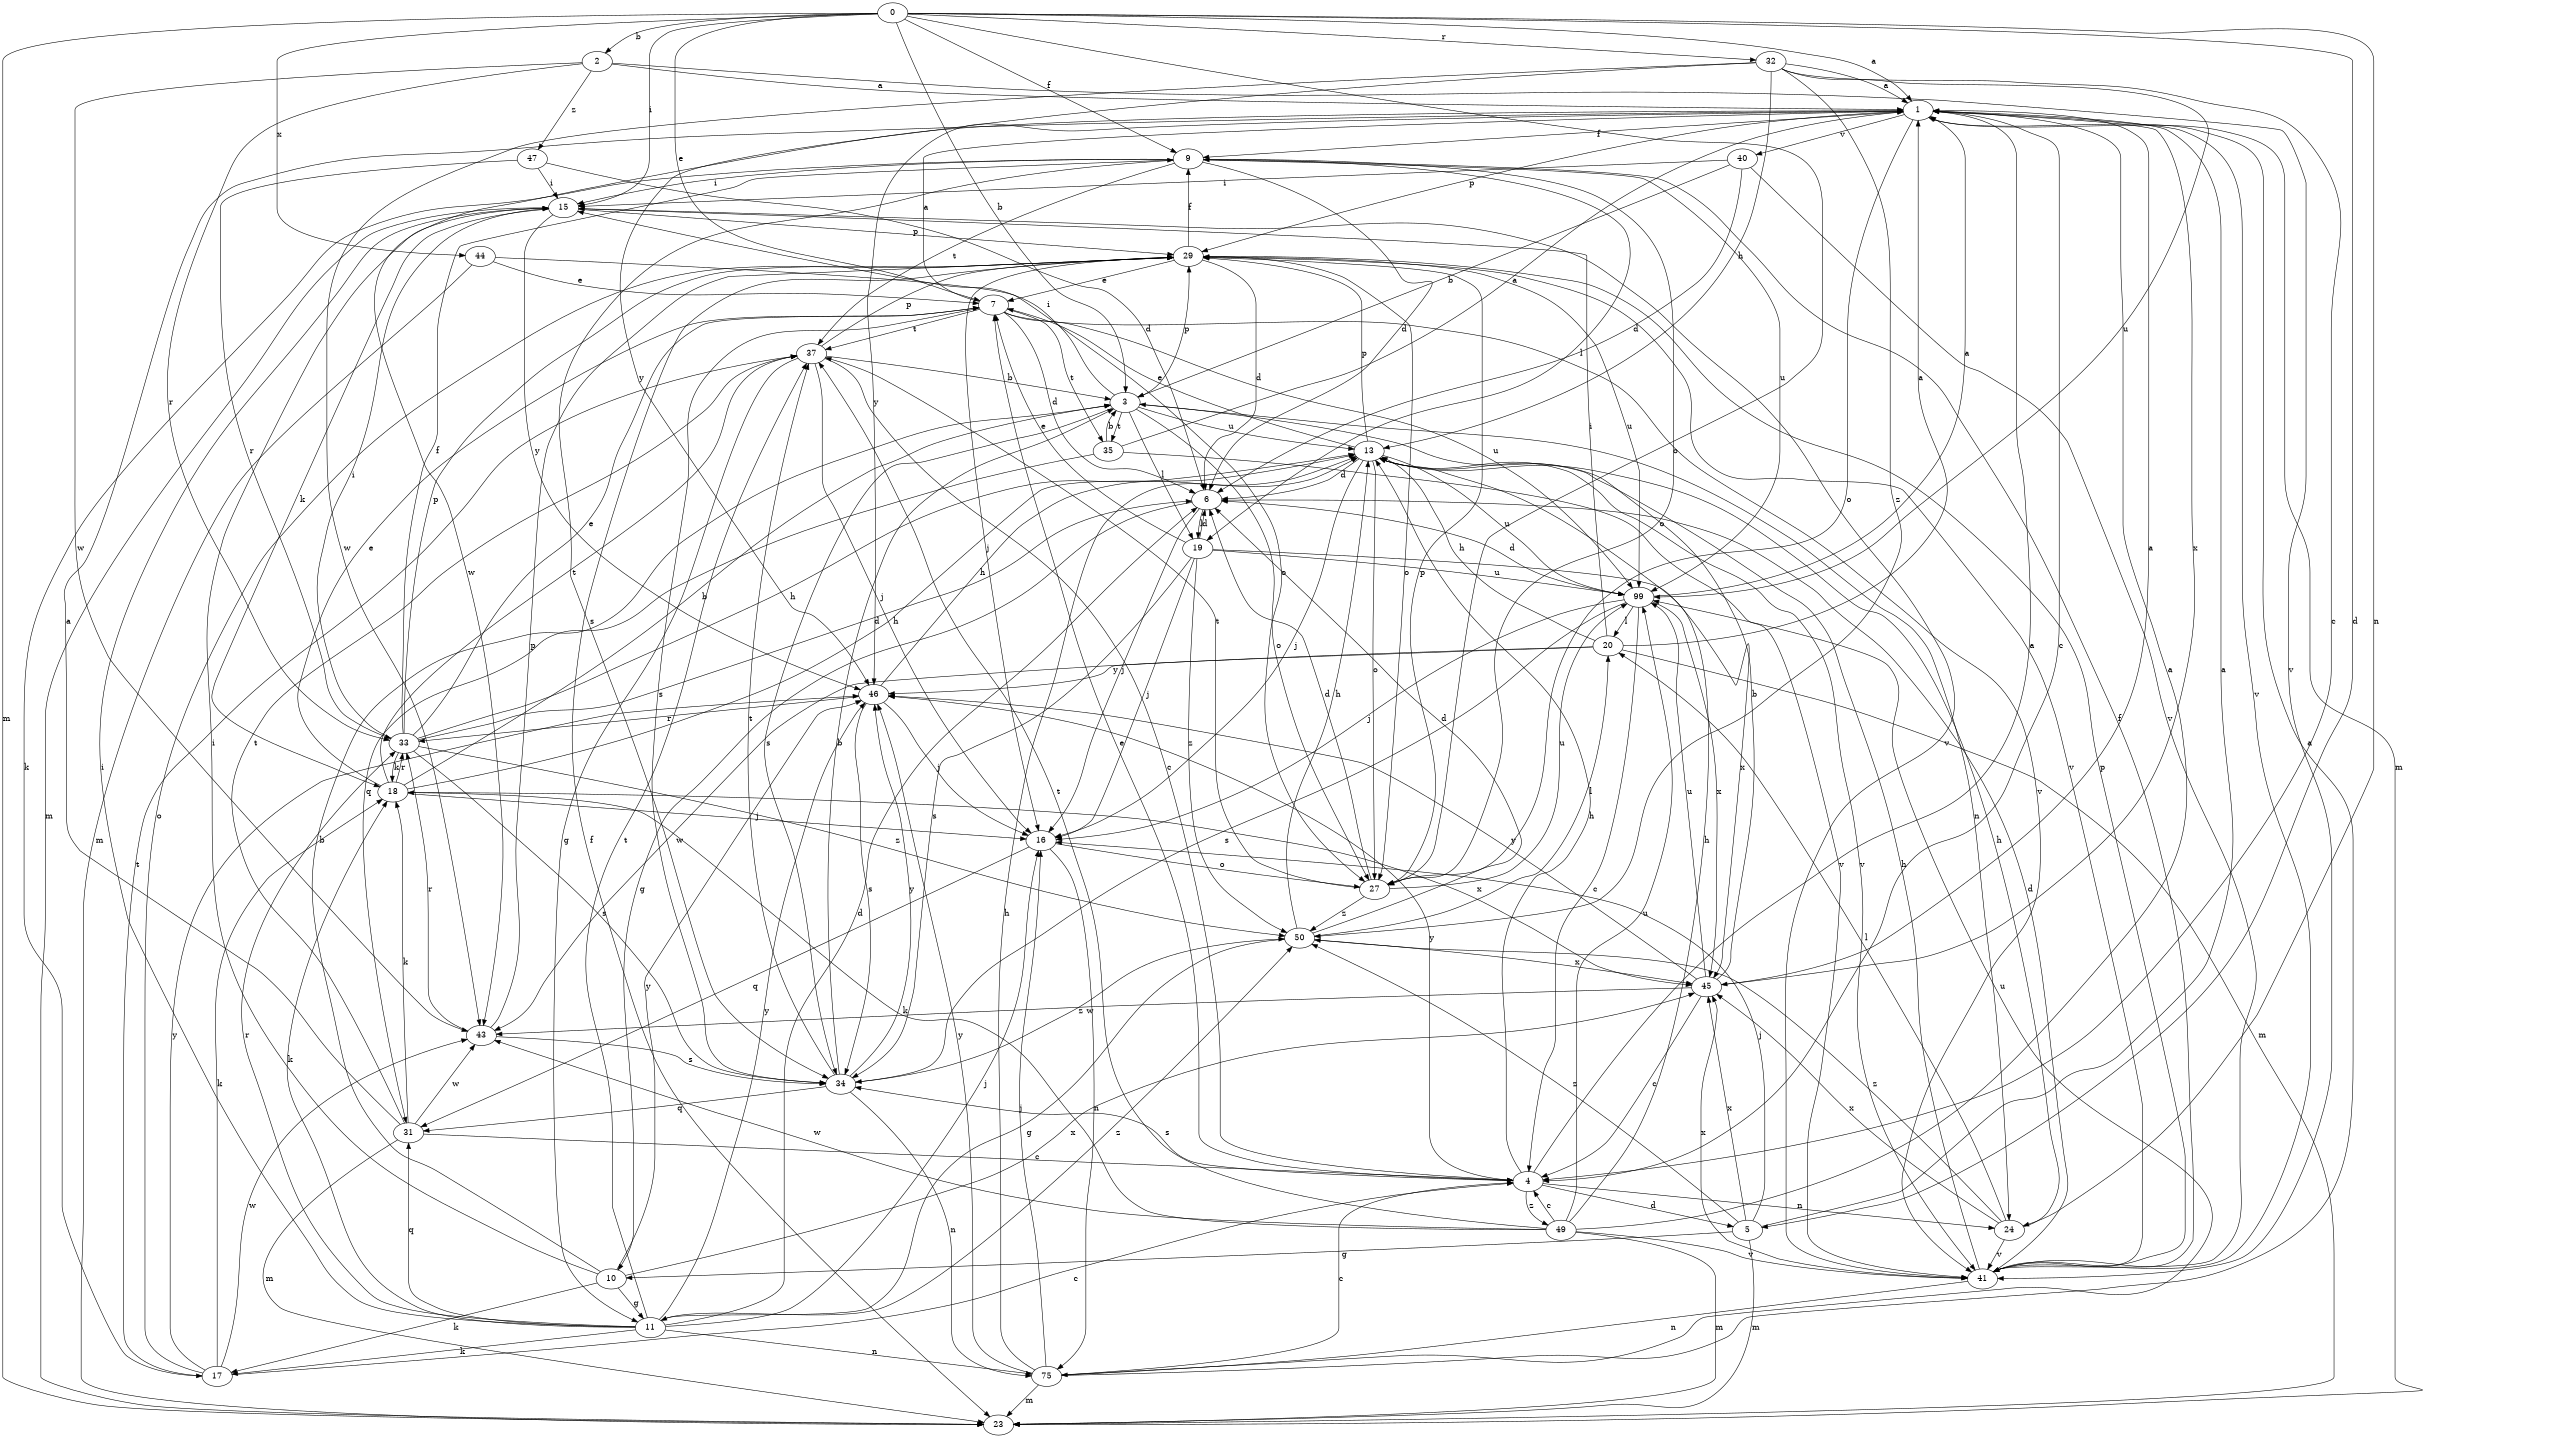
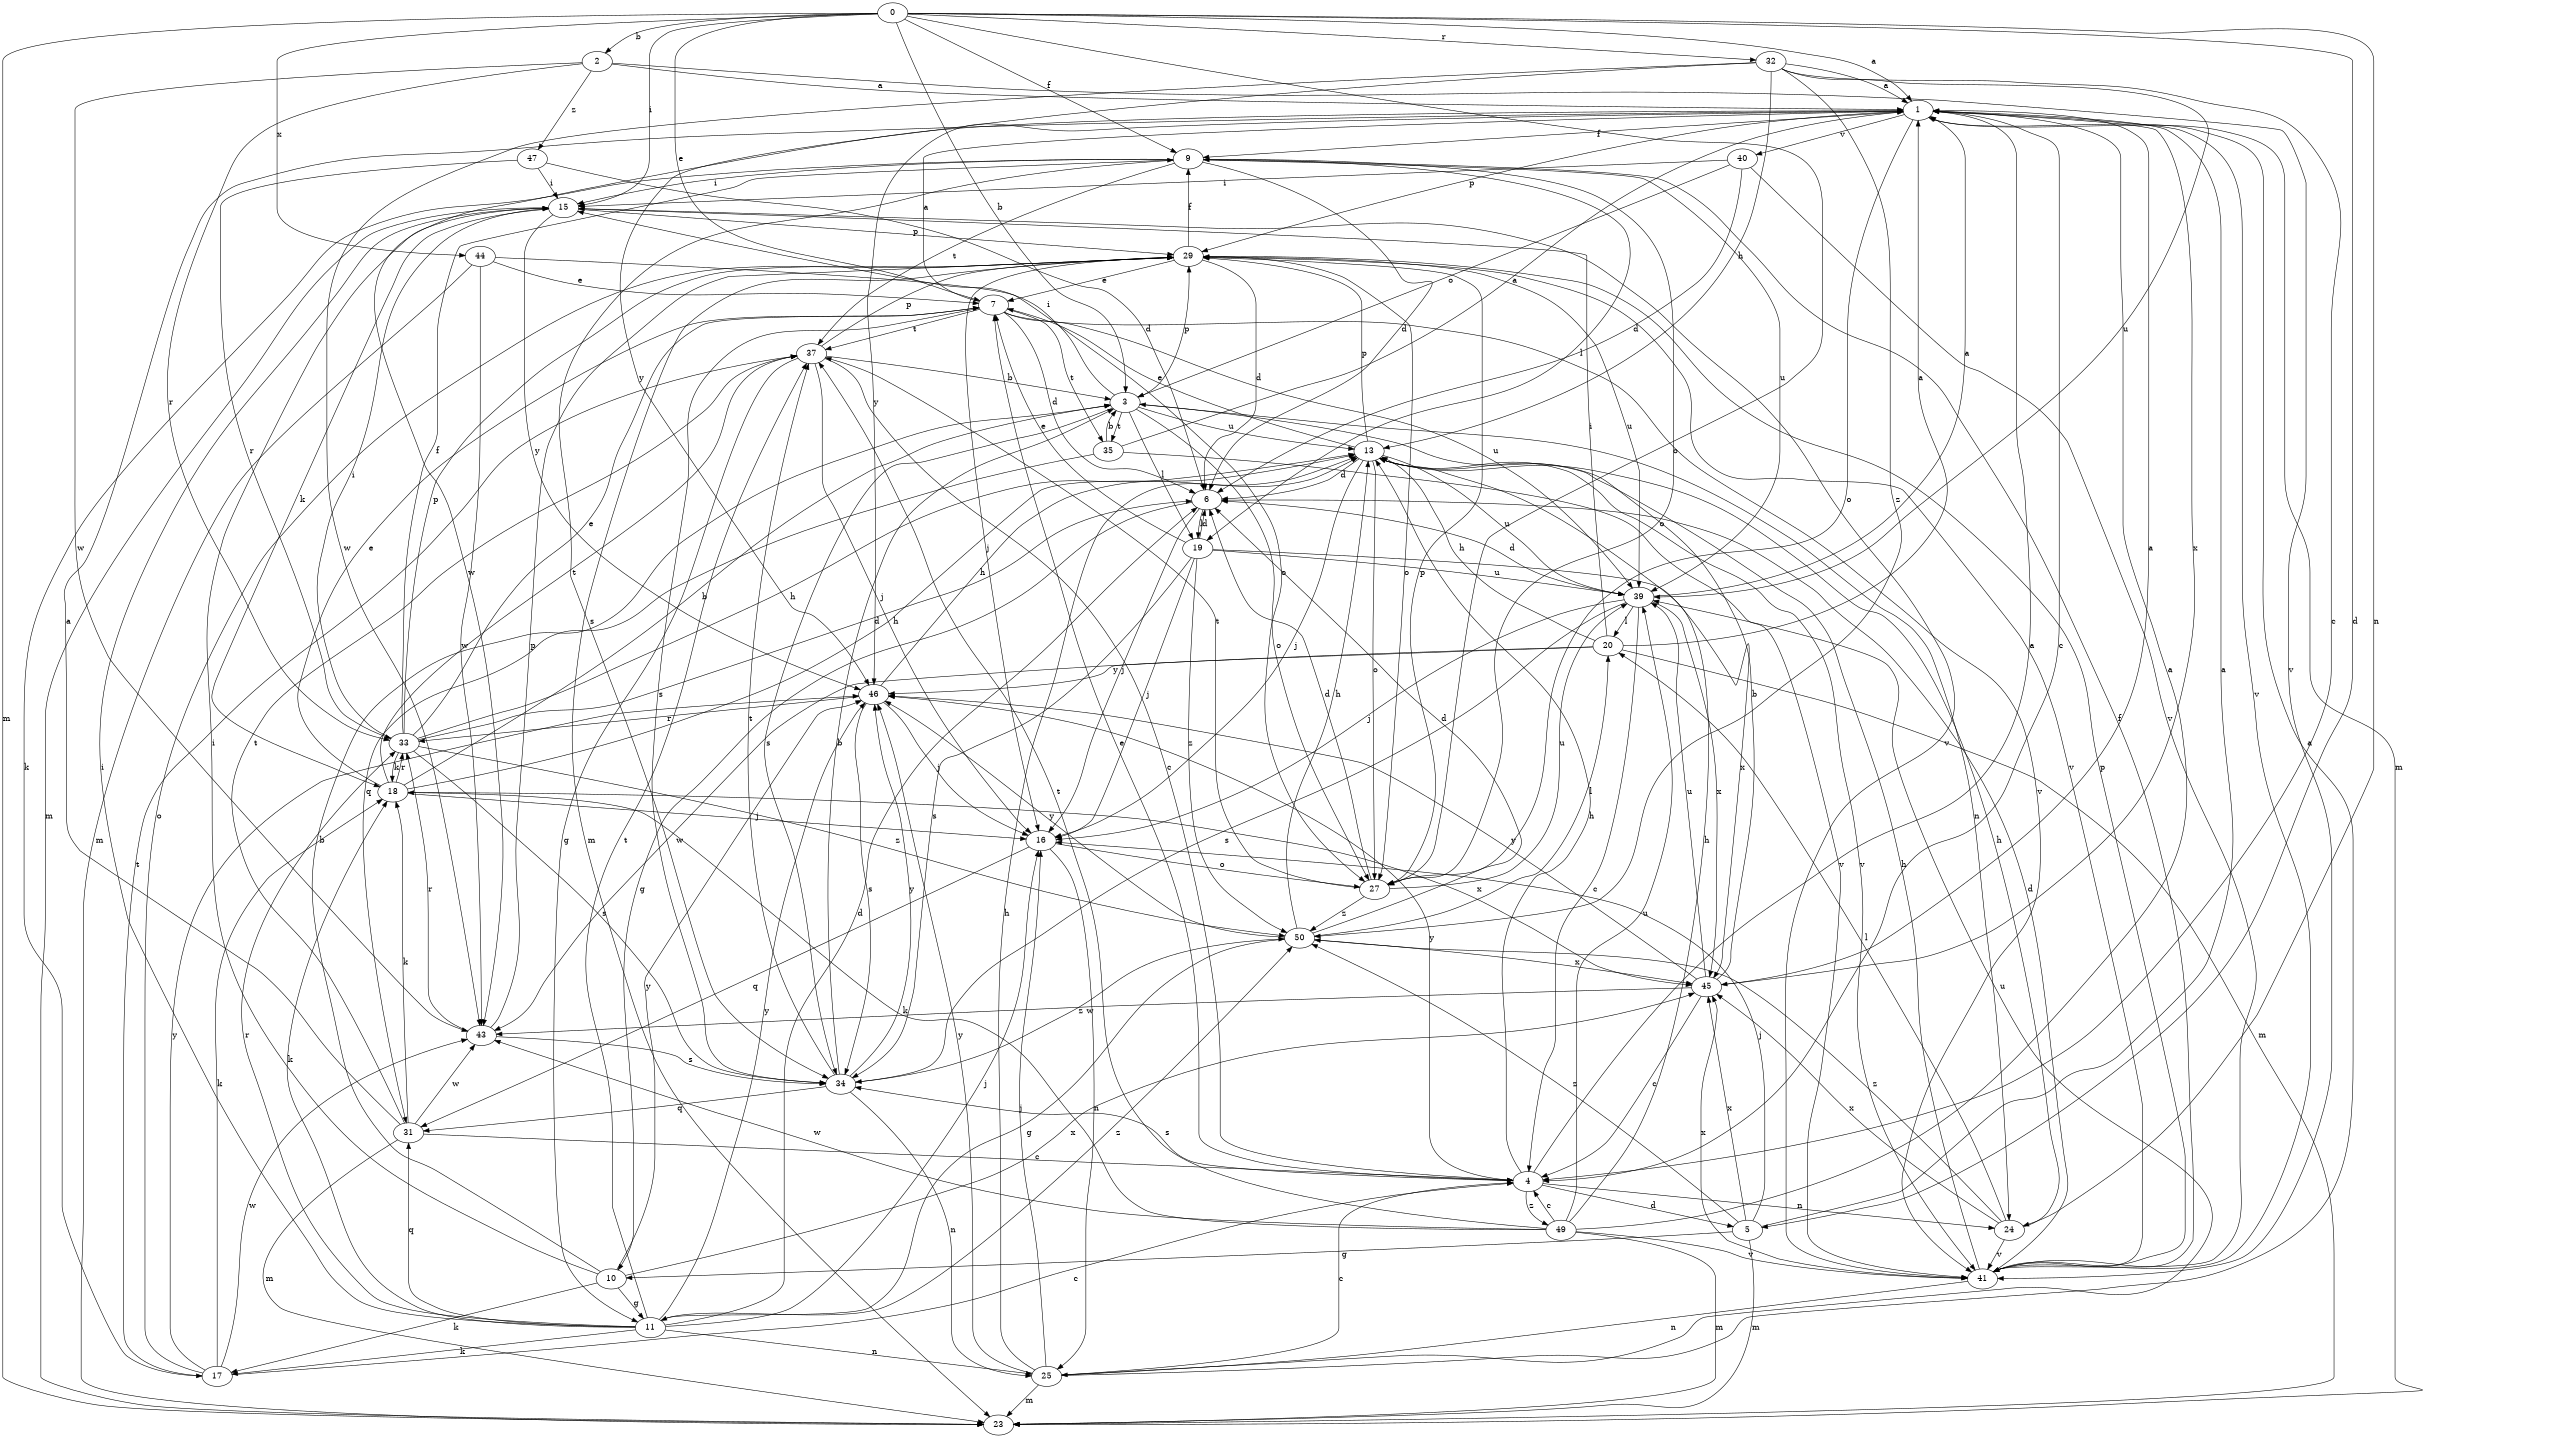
  strict digraph {
    0
    1
    2
    3
    5
    7
    9
    15
    23
    24
    27
    32
    44
    4
    29
    40
    41
    43
    45
    46
    33
    47
    19
    34
    35
    13
    10
    16
    50
-   39 [label=99]
+   39
    6
    37
    17
    18
    20
    49
-   25 [label=75]
+   25
    31
    11
    0 -> 1 [label=a]
    0 -> 2 [label=b]
    0 -> 3 [label=b]
    0 -> 5 [label=d]
    0 -> 7 [label=e]
    0 -> 9 [label=f]
    0 -> 15 [label=i]
    0 -> 23 [label=m]
    0 -> 24 [label=n]
    0 -> 27 [label=o]
    0 -> 32 [label=r]
    0 -> 44 [label=x]
    1 -> 9 [label=f]
    1 -> 23 [label=m]
    1 -> 27 [label=o]
    1 -> 4 [label=c]
    1 -> 29 [label=p]
    1 -> 40 [label=v]
    1 -> 41 [label=v]
    1 -> 43 [label=w]
    1 -> 45 [label=x]
    1 -> 46 [label=y]
    2 -> 1 [label=a]
    2 -> 41 [label=v]
    2 -> 43 [label=w]
    2 -> 33 [label=r]
    2 -> 47 [label=z]
    3 -> 15 [label=i]
    3 -> 24 [label=n]
    3 -> 27 [label=o]
    3 -> 29 [label=p]
    3 -> 19 [label=l]
    3 -> 34 [label=s]
    3 -> 35 [label=t]
    3 -> 13 [label=u]
    5 -> 1 [label=a]
    5 -> 23 [label=m]
    5 -> 45 [label=x]
    5 -> 10 [label=g]
    5 -> 16 [label=j]
    5 -> 50 [label=z]
    7 -> 1 [label=a]
    7 -> 41 [label=v]
    7 -> 34 [label=s]
    7 -> 35 [label=t]
    7 -> 39 [label=u]
    7 -> 6 [label=d]
    7 -> 37 [label=t]
    9 -> 15 [label=i]
    9 -> 27 [label=o]
    9 -> 19 [label=l]
    9 -> 34 [label=s]
    9 -> 39 [label=u]
    9 -> 6 [label=d]
    9 -> 37 [label=t]
    9 -> 17 [label=k]
    15 -> 23 [label=m]
    15 -> 29 [label=p]
    15 -> 41 [label=v]
    15 -> 46 [label=y]
    15 -> 18 [label=k]
    24 -> 41 [label=v]
    24 -> 45 [label=x]
    24 -> 13 [label=h]
    24 -> 50 [label=z]
    24 -> 20 [label=l]
    27 -> 29 [label=p]
    27 -> 50 [label=z]
    27 -> 39 [label=u]
    27 -> 6 [label=d]
    27 -> 37 [label=t]
    32 -> 1 [label=a]
    32 -> 4 [label=c]
    32 -> 43 [label=w]
    32 -> 46 [label=y]
    32 -> 13 [label=h]
    32 -> 50 [label=z]
    32 -> 39 [label=u]
    44 -> 7 [label=e]
    44 -> 23 [label=m]
    44 -> 27 [label=o]
+   44 -> 43 [label=w]
    4 -> 1 [label=a]
    4 -> 5 [label=d]
    4 -> 7 [label=e]
    4 -> 24 [label=n]
    4 -> 46 [label=y]
    4 -> 34 [label=s]
    4 -> 13 [label=h]
    4 -> 49 [label=z]
    29 -> 7 [label=e]
    29 -> 9 [label=f]
-   29 -> 23 [label=f]
+   29 -> 23 [label=m]
    29 -> 27 [label=o]
    29 -> 41 [label=v]
    29 -> 16 [label=j]
    29 -> 39 [label=u]
    29 -> 6 [label=d]
-   40 -> 3 [label=b]
+   40 -> 3 [label=o]
    40 -> 15 [label=i]
    40 -> 41 [label=v]
    40 -> 6 [label=d]
    41 -> 9 [label=f]
    41 -> 29 [label=p]
    41 -> 45 [label=x]
    41 -> 13 [label=h]
    41 -> 6 [label=d]
    41 -> 25 [label=n]
    43 -> 29 [label=p]
    43 -> 33 [label=r]
    43 -> 34 [label=s]
    45 -> 1 [label=a]
    45 -> 3 [label=b]
    45 -> 4 [label=c]
    45 -> 43 [label=w]
    45 -> 46 [label=y]
    45 -> 39 [label=u]
    46 -> 33 [label=r]
    46 -> 34 [label=s]
    46 -> 13 [label=h]
    46 -> 16 [label=j]
    33 -> 7 [label=e]
    33 -> 9 [label=f]
    33 -> 15 [label=i]
    33 -> 29 [label=p]
    33 -> 34 [label=s]
    33 -> 13 [label=h]
    33 -> 50 [label=z]
    33 -> 6 [label=d]
    33 -> 18 [label=k]
    47 -> 15 [label=i]
    47 -> 33 [label=r]
    47 -> 6 [label=d]
    19 -> 7 [label=e]
    19 -> 45 [label=x]
    19 -> 34 [label=s]
    19 -> 16 [label=j]
    19 -> 50 [label=z]
    19 -> 39 [label=u]
    19 -> 6 [label=d]
    34 -> 3 [label=b]
    34 -> 46 [label=y]
    34 -> 50 [label=z]
    34 -> 37 [label=t]
    34 -> 25 [label=n]
    34 -> 31 [label=q]
    35 -> 1 [label=a]
    35 -> 3 [label=b]
    35 -> 41 [label=v]
    35 -> 31 [label=q]
    13 -> 7 [label=e]
    13 -> 27 [label=o]
    13 -> 29 [label=p]
    13 -> 41 [label=v]
    13 -> 16 [label=j]
    13 -> 39 [label=u]
    13 -> 6 [label=d]
    10 -> 3 [label=b]
    10 -> 15 [label=i]
    10 -> 45 [label=x]
    10 -> 46 [label=y]
    10 -> 17 [label=k]
    10 -> 11 [label=g]
    16 -> 27 [label=o]
    16 -> 25 [label=n]
    16 -> 31 [label=q]
    50 -> 45 [label=x]
+   50 -> 46 [label=y]
    50 -> 13 [label=h]
    50 -> 6 [label=d]
    50 -> 20 [label=l]
    50 -> 11 [label=g]
    39 -> 1 [label=a]
    39 -> 4 [label=c]
    39 -> 45 [label=x]
    39 -> 34 [label=s]
    39 -> 16 [label=j]
    39 -> 6 [label=d]
    39 -> 20 [label=l]
    6 -> 19 [label=l]
    6 -> 10 [label=g]
    6 -> 16 [label=j]
    37 -> 3 [label=b]
    37 -> 4 [label=c]
    37 -> 29 [label=p]
    37 -> 16 [label=j]
    37 -> 11 [label=g]
    17 -> 4 [label=c]
    17 -> 29 [label=o]
    17 -> 43 [label=w]
    17 -> 46 [label=y]
    17 -> 37 [label=t]
    17 -> 18 [label=k]
    18 -> 3 [label=b]
    18 -> 7 [label=e]
    18 -> 45 [label=x]
    18 -> 33 [label=r]
    18 -> 13 [label=h]
    18 -> 16 [label=j]
    18 -> 37 [label=t]
    20 -> 1 [label=a]
    20 -> 15 [label=i]
    20 -> 23 [label=m]
    20 -> 43 [label=w]
    20 -> 46 [label=y]
    20 -> 13 [label=h]
    49 -> 1 [label=a]
    49 -> 23 [label=m]
    49 -> 4 [label=c]
    49 -> 41 [label=v]
    49 -> 43 [label=w]
    49 -> 13 [label=h]
    49 -> 39 [label=u]
    49 -> 37 [label=t]
    49 -> 18 [label=k]
    25 -> 1 [label=a]
    25 -> 23 [label=m]
    25 -> 4 [label=c]
    25 -> 46 [label=y]
    25 -> 13 [label=h]
    25 -> 16 [label=j]
    25 -> 39 [label=u]
    31 -> 1 [label=a]
    31 -> 23 [label=m]
    31 -> 4 [label=c]
    31 -> 43 [label=w]
    31 -> 37 [label=t]
    31 -> 18 [label=k]
    11 -> 15 [label=i]
    11 -> 46 [label=y]
    11 -> 33 [label=r]
    11 -> 16 [label=j]
    11 -> 50 [label=z]
    11 -> 6 [label=d]
    11 -> 37 [label=t]
    11 -> 17 [label=k]
    11 -> 18 [label=k]
    11 -> 25 [label=n]
    11 -> 31 [label=q]
  }
